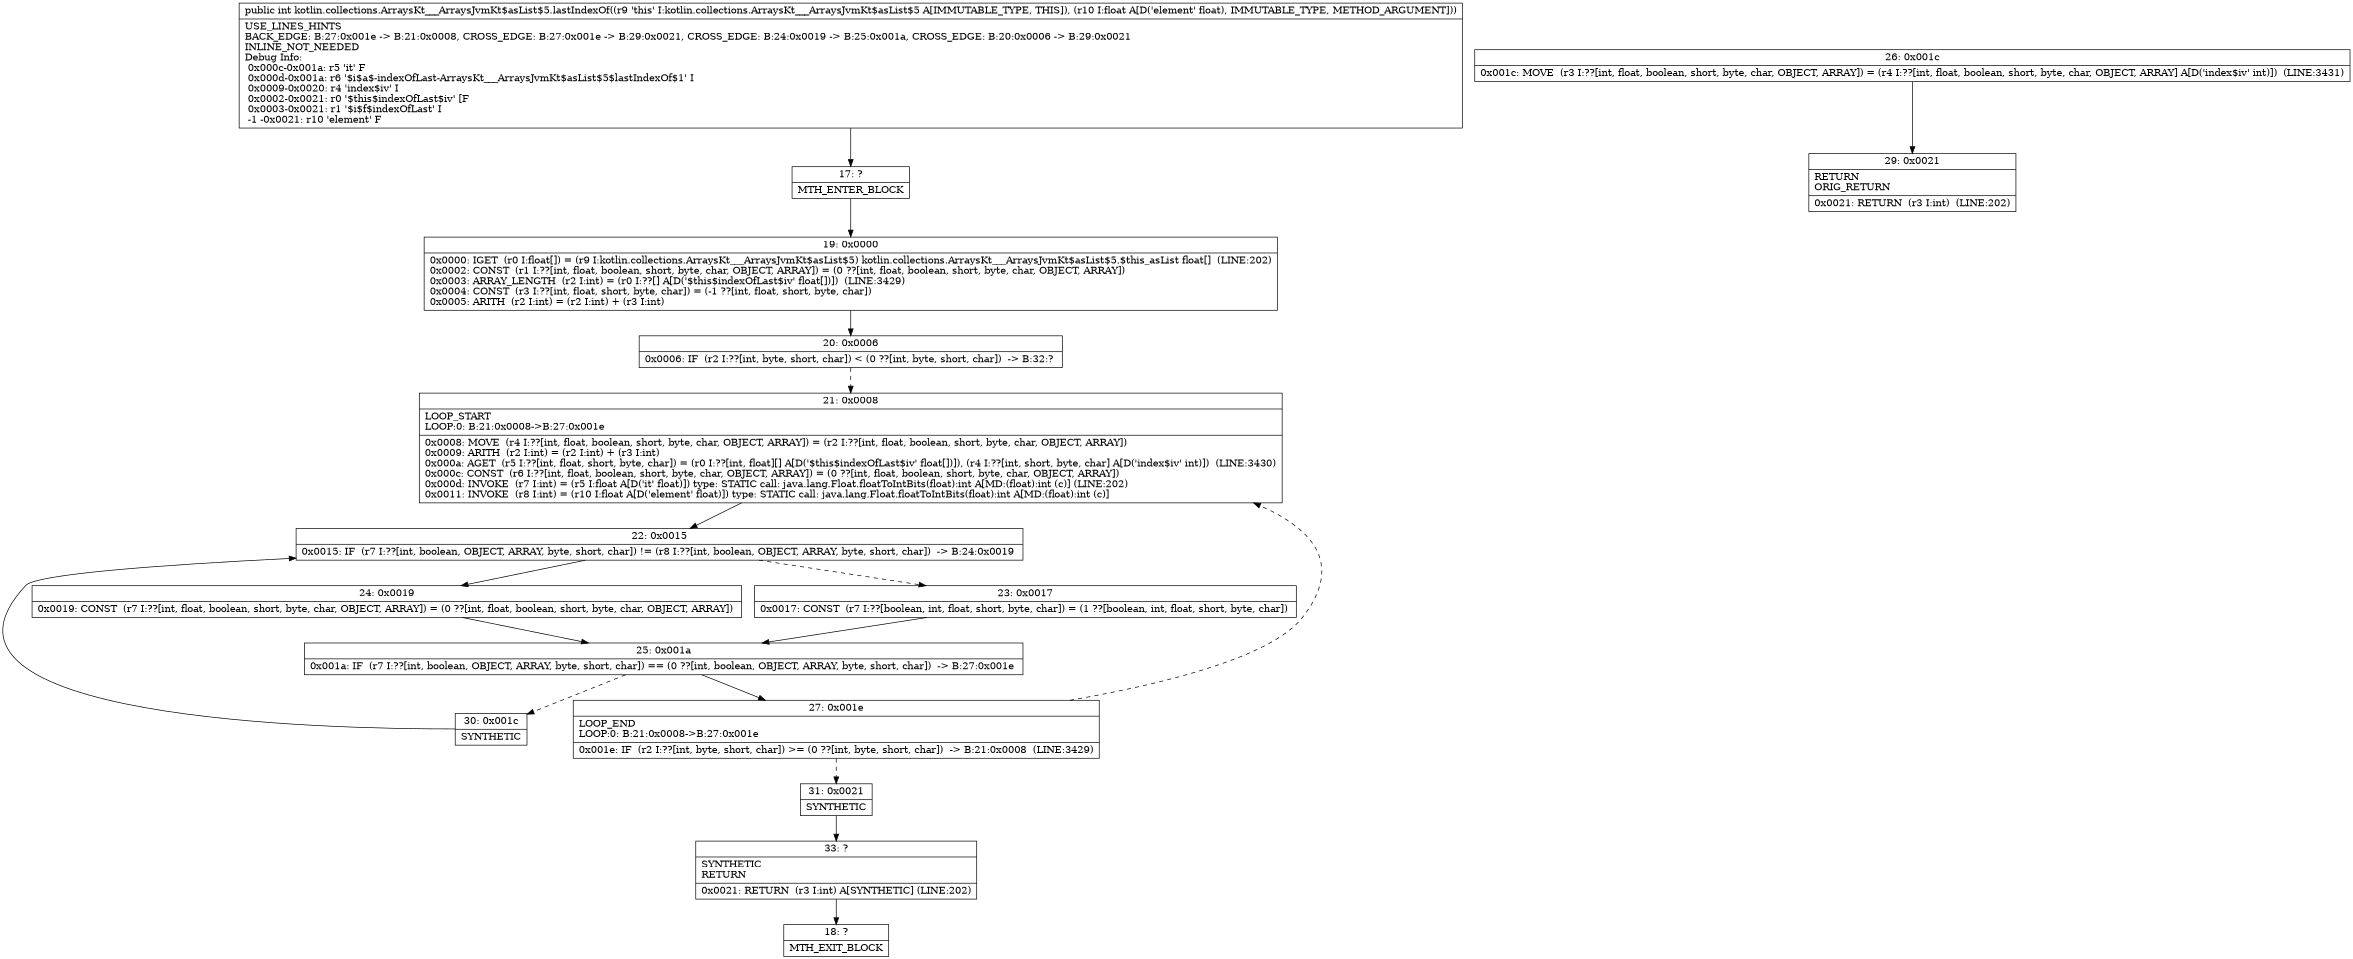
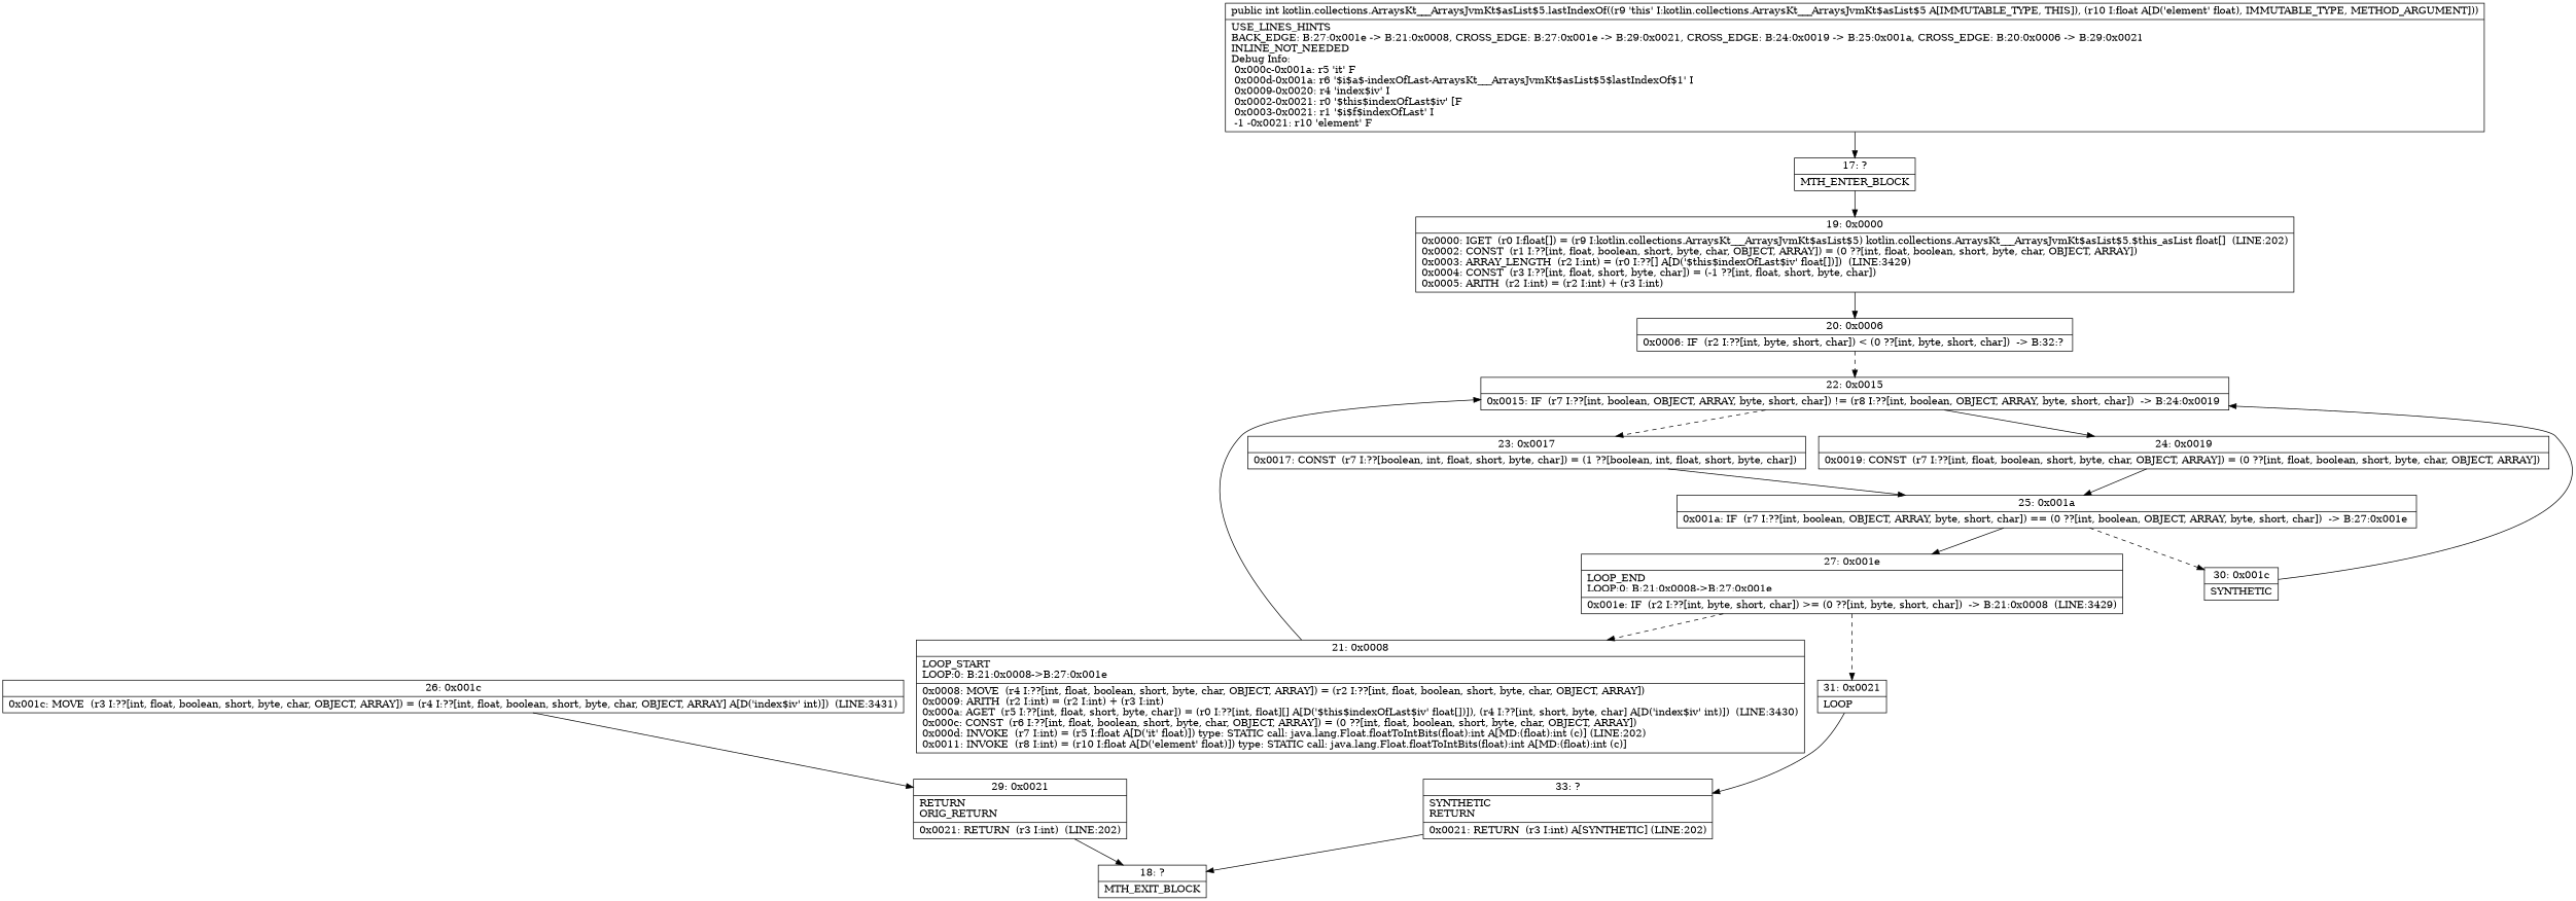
  digraph {
    node [shape=record]
    n1 [label="{17\:\ ?|MTH_ENTER_BLOCK\l}"]
    n2 [label="{19\:\ 0x0000|0x0000: IGET  (r0 I:float[]) = (r9 I:kotlin.collections.ArraysKt___ArraysJvmKt$asList$5) kotlin.collections.ArraysKt___ArraysJvmKt$asList$5.$this_asList float[]  (LINE:202)\l0x0002: CONST  (r1 I:??[int, float, boolean, short, byte, char, OBJECT, ARRAY]) = (0 ??[int, float, boolean, short, byte, char, OBJECT, ARRAY]) \l0x0003: ARRAY_LENGTH  (r2 I:int) = (r0 I:??[] A[D('$this$indexOfLast$iv' float[])])  (LINE:3429)\l0x0004: CONST  (r3 I:??[int, float, short, byte, char]) = (\-1 ??[int, float, short, byte, char]) \l0x0005: ARITH  (r2 I:int) = (r2 I:int) + (r3 I:int) \l}"]
    n3 [label="{20\:\ 0x0006|0x0006: IF  (r2 I:??[int, byte, short, char]) \< (0 ??[int, byte, short, char])  \-\> B:32:? \l}"]
    n4 [label="{21\:\ 0x0008|LOOP_START\lLOOP:0: B:21:0x0008\-\>B:27:0x001e\l|0x0008: MOVE  (r4 I:??[int, float, boolean, short, byte, char, OBJECT, ARRAY]) = (r2 I:??[int, float, boolean, short, byte, char, OBJECT, ARRAY]) \l0x0009: ARITH  (r2 I:int) = (r2 I:int) + (r3 I:int) \l0x000a: AGET  (r5 I:??[int, float, short, byte, char]) = (r0 I:??[int, float][] A[D('$this$indexOfLast$iv' float[])]), (r4 I:??[int, short, byte, char] A[D('index$iv' int)])  (LINE:3430)\l0x000c: CONST  (r6 I:??[int, float, boolean, short, byte, char, OBJECT, ARRAY]) = (0 ??[int, float, boolean, short, byte, char, OBJECT, ARRAY]) \l0x000d: INVOKE  (r7 I:int) = (r5 I:float A[D('it' float)]) type: STATIC call: java.lang.Float.floatToIntBits(float):int A[MD:(float):int (c)] (LINE:202)\l0x0011: INVOKE  (r8 I:int) = (r10 I:float A[D('element' float)]) type: STATIC call: java.lang.Float.floatToIntBits(float):int A[MD:(float):int (c)]\l}"]
    n5 [label="{22\:\ 0x0015|0x0015: IF  (r7 I:??[int, boolean, OBJECT, ARRAY, byte, short, char]) != (r8 I:??[int, boolean, OBJECT, ARRAY, byte, short, char])  \-\> B:24:0x0019 \l}"]
    n6 [label="{23\:\ 0x0017|0x0017: CONST  (r7 I:??[boolean, int, float, short, byte, char]) = (1 ??[boolean, int, float, short, byte, char]) \l}"]
    n7 [label="{24\:\ 0x0019|0x0019: CONST  (r7 I:??[int, float, boolean, short, byte, char, OBJECT, ARRAY]) = (0 ??[int, float, boolean, short, byte, char, OBJECT, ARRAY]) \l}"]
    n8 [label="{25\:\ 0x001a|0x001a: IF  (r7 I:??[int, boolean, OBJECT, ARRAY, byte, short, char]) == (0 ??[int, boolean, OBJECT, ARRAY, byte, short, char])  \-\> B:27:0x001e \l}"]
    n9 [label="{27\:\ 0x001e|LOOP_END\lLOOP:0: B:21:0x0008\-\>B:27:0x001e\l|0x001e: IF  (r2 I:??[int, byte, short, char]) \>= (0 ??[int, byte, short, char])  \-\> B:21:0x0008  (LINE:3429)\l}"]
    n10 [label="{30\:\ 0x001c|SYNTHETIC\l}"]
-   n11 [label="{31\:\ 0x0021|SYNTHETIC\l}"]
+   n11 [label="{31\:\ 0x0021|LOOP\l}"]
    n12 [label="{33\:\ ?|SYNTHETIC\lRETURN\l|0x0021: RETURN  (r3 I:int) A[SYNTHETIC] (LINE:202)\l}"]
    n13 [label="{18\:\ ?|MTH_EXIT_BLOCK\l}"]
    n14 [label="{26\:\ 0x001c|0x001c: MOVE  (r3 I:??[int, float, boolean, short, byte, char, OBJECT, ARRAY]) = (r4 I:??[int, float, boolean, short, byte, char, OBJECT, ARRAY] A[D('index$iv' int)])  (LINE:3431)\l}"]
    n15 [label="{29\:\ 0x0021|RETURN\lORIG_RETURN\l|0x0021: RETURN  (r3 I:int)  (LINE:202)\l}"]
    n16 [label="{public int kotlin.collections.ArraysKt___ArraysJvmKt$asList$5.lastIndexOf((r9 'this' I:kotlin.collections.ArraysKt___ArraysJvmKt$asList$5 A[IMMUTABLE_TYPE, THIS]), (r10 I:float A[D('element' float), IMMUTABLE_TYPE, METHOD_ARGUMENT]))  | USE_LINES_HINTS\lBACK_EDGE: B:27:0x001e \-\> B:21:0x0008, CROSS_EDGE: B:27:0x001e \-\> B:29:0x0021, CROSS_EDGE: B:24:0x0019 \-\> B:25:0x001a, CROSS_EDGE: B:20:0x0006 \-\> B:29:0x0021\lINLINE_NOT_NEEDED\lDebug Info:\l  0x000c\-0x001a: r5 'it' F\l  0x000d\-0x001a: r6 '$i$a$\-indexOfLast\-ArraysKt___ArraysJvmKt$asList$5$lastIndexOf$1' I\l  0x0009\-0x0020: r4 'index$iv' I\l  0x0002\-0x0021: r0 '$this$indexOfLast$iv' [F\l  0x0003\-0x0021: r1 '$i$f$indexOfLast' I\l  \-1 \-0x0021: r10 'element' F\l}"]
    n1 -> n2
    n2 -> n3
-   n3 -> n4 [style=dashed]
+   n3 -> n5 [style=dashed]
    n4 -> n5
    n5 -> n6 [style=dashed]
    n5 -> n7
    n6 -> n8
    n7 -> n8
    n8 -> n9
    n8 -> n10 [style=dashed]
    n9 -> n4 [style=dashed]
    n9 -> n11 [style=dashed]
    n10 -> n5
    n11 -> n12
    n12 -> n13
    n14 -> n15
+   n15 -> n13
    n16 -> n1
  }
